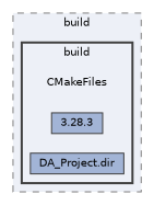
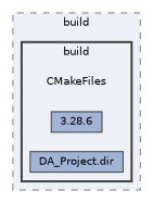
  digraph {
    compound=true
    rankdir=LR
    node [fontname=Helvetica fontsize=10 shape=box color=grey25 fillcolor="#a2b4d6" style=filled]
    n1 [height=0.2 label=CMakeFiles shape=plaintext width=0.4 color="" fillcolor="" style=""]
-   n2 [height=0.2 label="3.28.3" width=0.4]
+   n2 [height=0.2 label="3.28.6" width=0.4]
    n3 [height=0.2 label="DA_Project.dir" width=0.4]
    subgraph cluster_1 {
      bgcolor="#edf0f7"
      fontname=Helvetica
      fontsize=10
      label=build
      pencolor=grey50
      style="filled,dashed"
      subgraph cluster_2 {
        bgcolor="#edf0f7"
        fontname=Helvetica
        fontsize=10
        pencolor=grey25
        style="filled,bold"
        n1
        n2
        n3
      }
    }
  }
